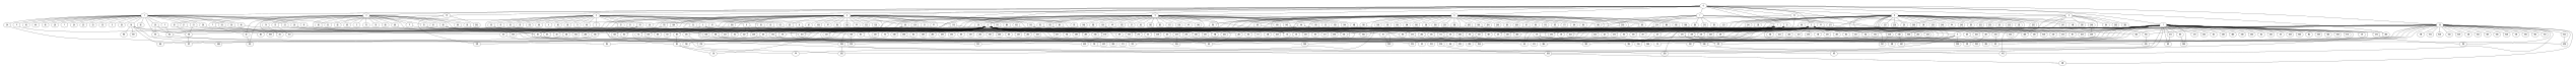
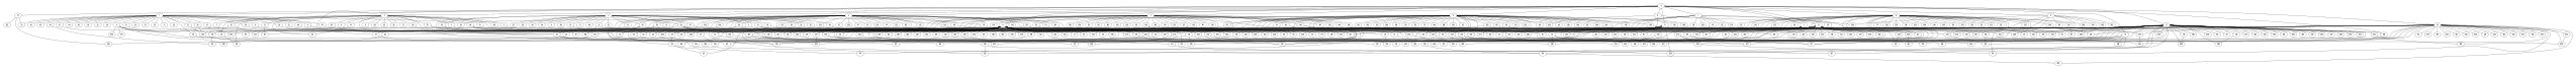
  graph {
    fontname=Oswald
    node [fontname=Oswald]
    edge [fontname=Oswald]
    0
    1
    2
    3
    4
    5
    6
    7
    8
    9
    10
    11
    12
    13
    14
    15
    16
    17
    18
    365
    437
    19
    20
    21
    22
    23
    24
    25
    26
    27
    28
    29
    30
    31
    32
    33
    34
    35
    36
    37
    38
    39
    40
    41
    42
    43
    44
    45
    46
    47
    48
    49
    50
    51
    52
    53
    54
    55
    56
    57
    58
    59
    60
    61
    62
    63
    64
    65
    66
    67
    68
    69
    70
    71
    72
    73
    74
    75
    76
    77
    78
    79
    80
    81
    82
    83
    84
    85
    86
    87
    88
    89
    90
    91
    92
    93
    94
    95
    128
    130
    131
    129
    96
    97
    98
    99
    100
    101
    102
    103
    104
    105
    106
    107
    108
    109
    110
    111
    112
    113
    114
    115
    116
    117
    118
    119
    120
    121
    122
    123
    124
    125
    126
    287
    132
    133
    134
    135
    136
    137
    138
    139
    140
    141
    142
    143
    144
    145
    146
    147
    148
    149
    150
    151
    152
    153
    154
    155
    156
    157
    158
    159
    160
    161
    162
    163
    164
    165
    320
    166
    167
    168
    169
    170
    171
    172
    173
    174
    175
    176
    177
    178
    179
    180
    181
    182
    183
    184
    185
    186
    187
    188
    189
    190
    191
    192
    193
    194
    195
    196
    197
    198
    199
    200
    201
    202
    203
    204
    205
    206
    207
    208
    266
    209
    210
    211
    212
    213
    214
    215
    216
    217
    218
    426
    219
    220
    221
    222
    223
    224
    225
    226
    227
    228
    229
    230
    231
    232
    233
    234
    235
    236
    237
    238
    239
    240
    241
    242
    243
    244
    245
    246
    247
    248
    249
    250
    251
    252
    253
    415
    256
    258
    259
    260
    261
    262
    257
    264
    265
    267
    268
    269
    270
    271
    272
-   273
    274
    275
    276
    277
    278
    279
    280
    281
    282
    283
    284
    285
    286
    288
    289
    290
    291
    292
    293
    294
    295
    296
    297
    298
    263
    300
    299
    254
    255
    301
    302
    303
    304
    305
    306
    307
    308
    355
    322
    323
    324
    325
    321
    309
    310
    311
    312
    313
    314
    315
    316
    317
    318
    319
    326
    327
    328
    329
    330
    331
    421
    332
    333
    334
    335
    336
    337
    338
    339
    340
    341
    342
    343
    344
    345
    346
    347
    348
    349
    350
    351
    352
    353
    354
    356
    360
    357
    358
    359
    361
    362
    363
    384
    386
    387
    388
    389
    390
    385
    392
    393
    394
    395
    396
    397
    398
    399
    400
    401
    402
    403
    404
    405
    406
    407
    408
    409
    410
    411
    391
    364
    366
    367
    368
    369
    370
    371
    372
    373
    374
    375
    376
    377
    378
    379
    380
    381
    382
    383
    412
    413
    414
    416
    417
    418
    419
    420
    422
    423
    424
    425
    427
    428
    429
    430
    431
    432
    433
    434
    435
    436
    438
    439
    440
    441
    442
    443
    448
    449
    444
    445
    446
    447
    127
    0 -- 1
    0 -- 2
    0 -- 3
    0 -- 4
    0 -- 5
    0 -- 6
    0 -- 7
    0 -- 8
    0 -- 9
    0 -- 10
    0 -- 11
    0 -- 12
    0 -- 13
    0 -- 14
    0 -- 15
    0 -- 16
    0 -- 17
    0 -- 18
    0 -- 365
    0 -- 437
    1 -- 19
    1 -- 20
    1 -- 21
    1 -- 22
    1 -- 23
    1 -- 24
    1 -- 25
    1 -- 26
    1 -- 27
    1 -- 28
    1 -- 29
    1 -- 30
    1 -- 31
    1 -- 32
    1 -- 33
    1 -- 34
    1 -- 35
    1 -- 36
    1 -- 37
    1 -- 38
    1 -- 39
    1 -- 40
    1 -- 41
    1 -- 42
    1 -- 43
    1 -- 44
    1 -- 45
    1 -- 46
    1 -- 47
    2 -- 48
    2 -- 49
    2 -- 50
    2 -- 51
    2 -- 52
    2 -- 53
    2 -- 54
    2 -- 55
    2 -- 56
    2 -- 57
    2 -- 58
    2 -- 59
    2 -- 60
    2 -- 61
    2 -- 62
    2 -- 63
    2 -- 64
    2 -- 65
    2 -- 66
    2 -- 67
    2 -- 68
    2 -- 69
    2 -- 70
    2 -- 71
    3 -- 72
    3 -- 73
    3 -- 74
    3 -- 75
    3 -- 76
    3 -- 77
    3 -- 78
    3 -- 79
    3 -- 80
    3 -- 81
    3 -- 82
    3 -- 83
    3 -- 84
    3 -- 85
    3 -- 86
    3 -- 87
    3 -- 88
    3 -- 89
    3 -- 90
    3 -- 91
    3 -- 92
    3 -- 93
    3 -- 94
    3 -- 95
    4 -- 128
    4 -- 130
    4 -- 131
    4 -- 129
    4 -- 96
    4 -- 97
    4 -- 98
    4 -- 99
    4 -- 100
    4 -- 101
    4 -- 102
    4 -- 103
    4 -- 104
    4 -- 105
    4 -- 106
    4 -- 107
    4 -- 108
    4 -- 109
    4 -- 110
    4 -- 111
    4 -- 112
    4 -- 113
    4 -- 114
    4 -- 115
    4 -- 116
    4 -- 117
    4 -- 118
    4 -- 119
    4 -- 120
    4 -- 121
    4 -- 122
    4 -- 123
    4 -- 124
    4 -- 125
    4 -- 126
    4 -- 287
    5 -- 132
    5 -- 133
    5 -- 134
    5 -- 135
    5 -- 136
    5 -- 137
    5 -- 138
    5 -- 139
    5 -- 140
    5 -- 141
    5 -- 142
    5 -- 143
    5 -- 144
    5 -- 145
    5 -- 146
    5 -- 147
    5 -- 148
    5 -- 149
    5 -- 150
    5 -- 151
    5 -- 152
    5 -- 153
    5 -- 154
    5 -- 155
    5 -- 156
    5 -- 157
    5 -- 158
    5 -- 159
    5 -- 160
    5 -- 161
    5 -- 162
    5 -- 163
    5 -- 164
    5 -- 165
    5 -- 320
    6 -- 9
    6 -- 29
    6 -- 166
    6 -- 167
    6 -- 168
    6 -- 169
    6 -- 170
    6 -- 171
    6 -- 172
    6 -- 173
    6 -- 174
    6 -- 175
    6 -- 176
    6 -- 177
    6 -- 178
    6 -- 179
    6 -- 180
    6 -- 181
    6 -- 182
    6 -- 183
    6 -- 184
    6 -- 185
    6 -- 186
    6 -- 187
    6 -- 188
    6 -- 189
    6 -- 190
    6 -- 191
    6 -- 192
    6 -- 193
    6 -- 194
    6 -- 195
    6 -- 196
    6 -- 197
    6 -- 198
    6 -- 199
    6 -- 200
    6 -- 201
    6 -- 202
    6 -- 203
    6 -- 204
    6 -- 205
    6 -- 206
    6 -- 207
    6 -- 208
    6 -- 266
    7 -- 209
    7 -- 210
    7 -- 211
    7 -- 212
    7 -- 213
    7 -- 214
    7 -- 215
    7 -- 216
    7 -- 217
    7 -- 218
    7 -- 426
    8 -- 219
    8 -- 220
    8 -- 221
    8 -- 222
    8 -- 223
    8 -- 224
    8 -- 225
    8 -- 226
    8 -- 227
    8 -- 228
    8 -- 229
    8 -- 230
    8 -- 231
    8 -- 232
    8 -- 233
    8 -- 234
    8 -- 235
    8 -- 236
    8 -- 237
    8 -- 238
    8 -- 239
    8 -- 240
    8 -- 241
    8 -- 242
    8 -- 243
    8 -- 244
    8 -- 245
    8 -- 246
    8 -- 247
    8 -- 248
    8 -- 249
    8 -- 250
    8 -- 251
    8 -- 252
    8 -- 253
    8 -- 415
    9 -- 287
    9 -- 266
    9 -- 256
    9 -- 258
    9 -- 259
    9 -- 260
    9 -- 261
    9 -- 262
    9 -- 257
    9 -- 264
    9 -- 265
    9 -- 267
    9 -- 268
    9 -- 269
    9 -- 270
    9 -- 271
    9 -- 272
-   9 -- 273
    9 -- 274
    9 -- 275
    9 -- 276
    9 -- 277
    9 -- 278
    9 -- 279
    9 -- 280
    9 -- 281
    9 -- 282
    9 -- 283
    9 -- 284
    9 -- 285
    9 -- 286
    9 -- 288
    9 -- 289
    9 -- 290
    9 -- 291
    9 -- 292
    9 -- 293
    9 -- 294
    9 -- 295
    9 -- 296
    9 -- 297
    9 -- 298
    9 -- 263
    9 -- 300
    9 -- 299
    9 -- 254
    9 -- 255
    10 -- 301
    10 -- 302
    10 -- 303
    10 -- 304
    10 -- 305
    10 -- 306
    10 -- 307
    10 -- 308
    10 -- 355
    11 -- 320
    11 -- 322
    11 -- 323
    11 -- 324
    11 -- 325
    11 -- 321
    11 -- 309
    11 -- 310
    11 -- 311
    11 -- 312
    11 -- 313
    11 -- 314
    11 -- 315
    11 -- 316
    11 -- 317
    11 -- 318
    11 -- 319
    12 -- 114
    12 -- 326
    12 -- 327
    12 -- 328
    12 -- 329
    12 -- 330
    12 -- 331
    12 -- 421
    13 -- 277
    13 -- 355
    13 -- 332
    13 -- 333
    13 -- 334
    13 -- 335
    13 -- 336
    13 -- 337
    13 -- 338
    13 -- 339
    13 -- 340
    13 -- 341
    13 -- 342
    13 -- 343
    13 -- 344
    13 -- 345
    13 -- 346
    13 -- 347
    13 -- 348
    13 -- 349
    13 -- 350
    13 -- 351
    13 -- 352
    13 -- 353
    13 -- 354
    13 -- 356
    14 -- 309
    14 -- 360
    14 -- 357
    14 -- 358
    14 -- 359
    15 -- 32
    15 -- 361
    15 -- 362
    16 -- 160
    16 -- 306
    16 -- 363
    17 -- 365
    17 -- 91
    17 -- 100
    17 -- 384
    17 -- 386
    17 -- 387
    17 -- 388
    17 -- 389
    17 -- 390
    17 -- 385
    17 -- 392
    17 -- 393
    17 -- 394
    17 -- 395
    17 -- 396
    17 -- 397
    17 -- 398
    17 -- 399
    17 -- 400
    17 -- 401
    17 -- 402
    17 -- 403
    17 -- 404
    17 -- 405
    17 -- 406
    17 -- 407
    17 -- 408
    17 -- 409
    17 -- 410
    17 -- 411
    17 -- 391
    17 -- 364
    17 -- 366
    17 -- 367
    17 -- 368
    17 -- 369
    17 -- 370
    17 -- 371
    17 -- 372
    17 -- 373
    17 -- 374
    17 -- 375
    17 -- 376
    17 -- 377
    17 -- 378
    17 -- 379
    17 -- 380
    17 -- 381
    17 -- 382
    17 -- 383
    18 -- 437
    18 -- 426
    18 -- 415
    18 -- 421
    18 -- 412
    18 -- 413
    18 -- 414
    18 -- 416
    18 -- 417
    18 -- 418
    18 -- 419
    18 -- 420
    18 -- 422
    18 -- 423
    18 -- 424
    18 -- 425
    18 -- 427
    18 -- 428
    18 -- 429
    18 -- 430
    18 -- 431
    18 -- 432
    18 -- 433
    18 -- 434
    18 -- 435
    18 -- 436
    18 -- 438
    18 -- 439
    18 -- 440
    18 -- 441
    18 -- 442
    18 -- 443
    19 -- 448
    19 -- 449
    19 -- 444
    19 -- 445
    19 -- 446
    19 -- 447
    21 -- 102
    23 -- 275
    26 -- 40
    26 -- 102
    26 -- 394
    27 -- 427
    28 -- 107
    28 -- 353
    30 -- 154
    31 -- 141
    31 -- 242
    34 -- 172
    36 -- 94
    38 -- 321
    40 -- 243
    41 -- 391
    46 -- 335
    47 -- 141
    48 -- 224
    48 -- 407
    50 -- 238
    51 -- 94
    52 -- 112
    52 -- 169
    54 -- 59
    54 -- 94
    54 -- 432
    56 -- 105
    56 -- 339
    57 -- 342
    61 -- 298
    62 -- 237
    63 -- 269
    65 -- 128
    65 -- 165
    67 -- 113
    67 -- 308
    69 -- 84
    69 -- 140
    69 -- 213
    69 -- 276
    69 -- 295
    70 -- 259
    70 -- 272
    70 -- 435
    72 -- 82
    74 -- 83
    75 -- 427
    77 -- 268
    78 -- 158
    78 -- 403
    81 -- 272
    82 -- 89
    85 -- 132
    86 -- 197
    87 -- 130
    87 -- 141
    88 -- 437
    88 -- 182
    88 -- 345
    90 -- 320
    91 -- 203
    93 -- 375
    94 -- 369
    94 -- 372
    131 -- 183
    131 -- 318
    129 -- 395
    96 -- 98
    96 -- 358
    96 -- 368
    98 -- 99
    99 -- 139
    99 -- 174
    101 -- 380
    102 -- 294
    103 -- 215
    104 -- 129
    106 -- 176
    107 -- 156
    108 -- 127
    110 -- 279
    110 -- 348
    110 -- 381
    111 -- 408
    112 -- 151
    115 -- 165
    115 -- 278
    116 -- 171
    118 -- 437
    118 -- 377
    122 -- 421
    124 -- 128
    124 -- 219
    125 -- 189
    132 -- 446
    133 -- 217
    134 -- 176
    134 -- 285
    136 -- 257
    140 -- 226
    140 -- 386
    141 -- 172
    143 -- 378
    144 -- 303
    145 -- 313
    145 -- 435
    146 -- 202
    146 -- 295
    146 -- 439
    147 -- 431
    151 -- 367
    152 -- 312
    152 -- 431
    153 -- 218
    153 -- 342
    154 -- 288
    154 -- 425
    158 -- 222
    159 -- 231
    161 -- 173
    164 -- 333
    165 -- 361
    167 -- 281
    167 -- 255
    168 -- 236
    168 -- 353
    173 -- 389
    178 -- 449
    179 -- 357
    179 -- 386
    179 -- 389
    180 -- 197
    180 -- 380
    180 -- 417
    181 -- 387
    181 -- 444
    185 -- 366
    187 -- 331
    187 -- 377
    188 -- 379
    189 -- 320
    192 -- 275
    195 -- 301
    200 -- 343
    202 -- 363
    205 -- 258
    205 -- 311
    211 -- 229
    212 -- 250
    214 -- 242
    214 -- 343
    215 -- 271
    217 -- 318
    218 -- 333
    219 -- 232
    219 -- 358
    219 -- 424
    221 -- 272
    224 -- 260
    224 -- 255
    224 -- 342
    231 -- 412
    233 -- 293
    235 -- 354
    241 -- 269
    246 -- 411
    246 -- 418
    247 -- 364
    248 -- 399
    249 -- 331
    250 -- 324
    259 -- 327
    269 -- 324
    270 -- 343
    274 -- 328
    275 -- 346
    276 -- 278
    279 -- 403
    283 -- 432
    288 -- 309
    288 -- 395
    290 -- 312
    291 -- 428
    293 -- 333
    293 -- 411
    301 -- 330
    307 -- 308
    325 -- 334
    314 -- 421
    314 -- 366
    319 -- 360
    319 -- 411
    328 -- 368
    335 -- 401
    335 -- 448
    338 -- 347
    349 -- 401
    354 -- 412
    366 -- 415
    368 -- 440
    370 -- 419
    373 -- 405
    375 -- 334
    376 -- 396
    418 -- 425
    422 -- 428
  }
